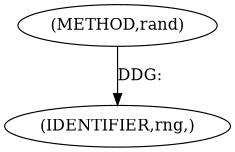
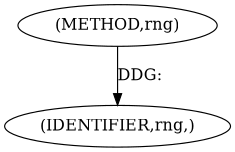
  digraph {
-   n1 [label="(METHOD,rand)"]
+   n1 [label="(METHOD,rng)"]
    n2 [label="(IDENTIFIER,rng,)"]
    n1 -> n2 [label="DDG: "]
  }
